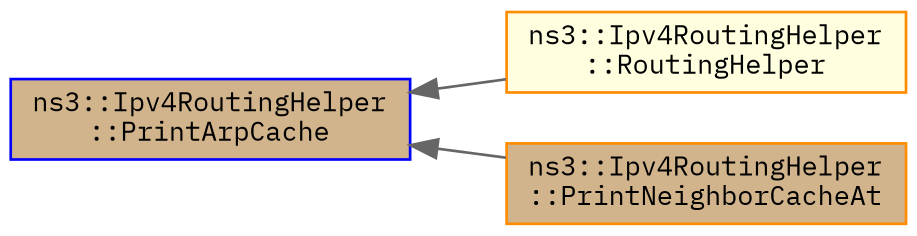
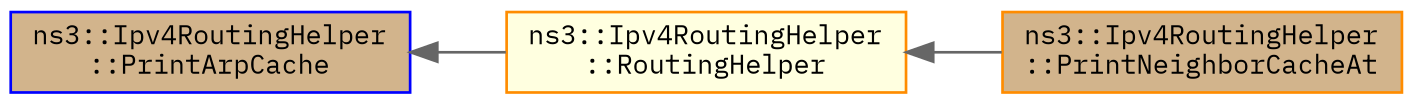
  digraph {
    fontname="IBM Plex Mono"
    rankdir=LR
    node [color=darkorange fillcolor=tan fontname="IBM Plex Mono" fontsize=10 shape=record style=filled]
    edge [color=gray40 dir=back fontname="IBM Plex Mono" fontsize=10 labelfontname=Helvetica labelfontsize=10 style=solid]
    n1 [color=blue fontcolor=black height=0.2 label="ns3::Ipv4RoutingHelper\l::PrintArpCache" width=0.4]
    n2 [fillcolor=lightyellow height=0.2 label="ns3::Ipv4RoutingHelper\l::RoutingHelper" width=0.4]
    n3 [height=0.2 label="ns3::Ipv4RoutingHelper\l::PrintNeighborCacheAt" width=0.4]
    n1 -> n2
-   n1 -> n3
+   n2 -> n3
  }
